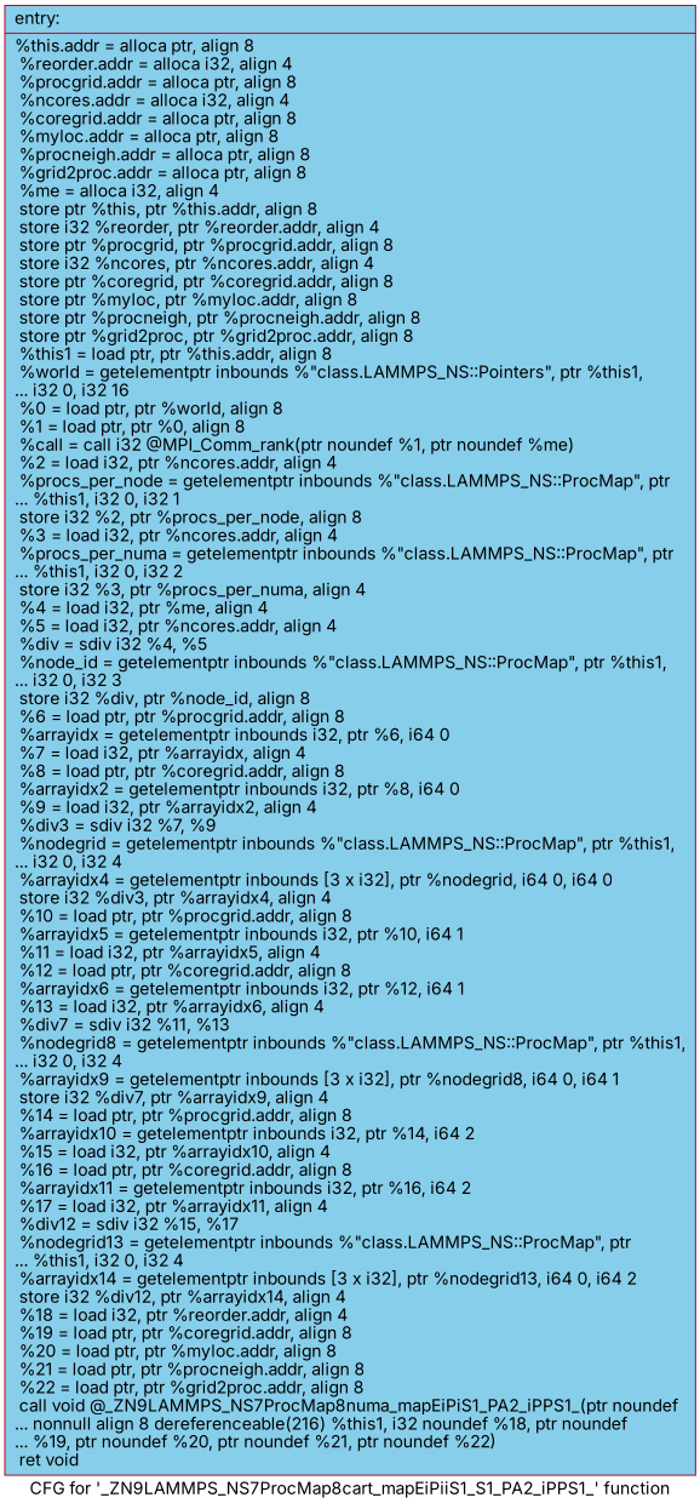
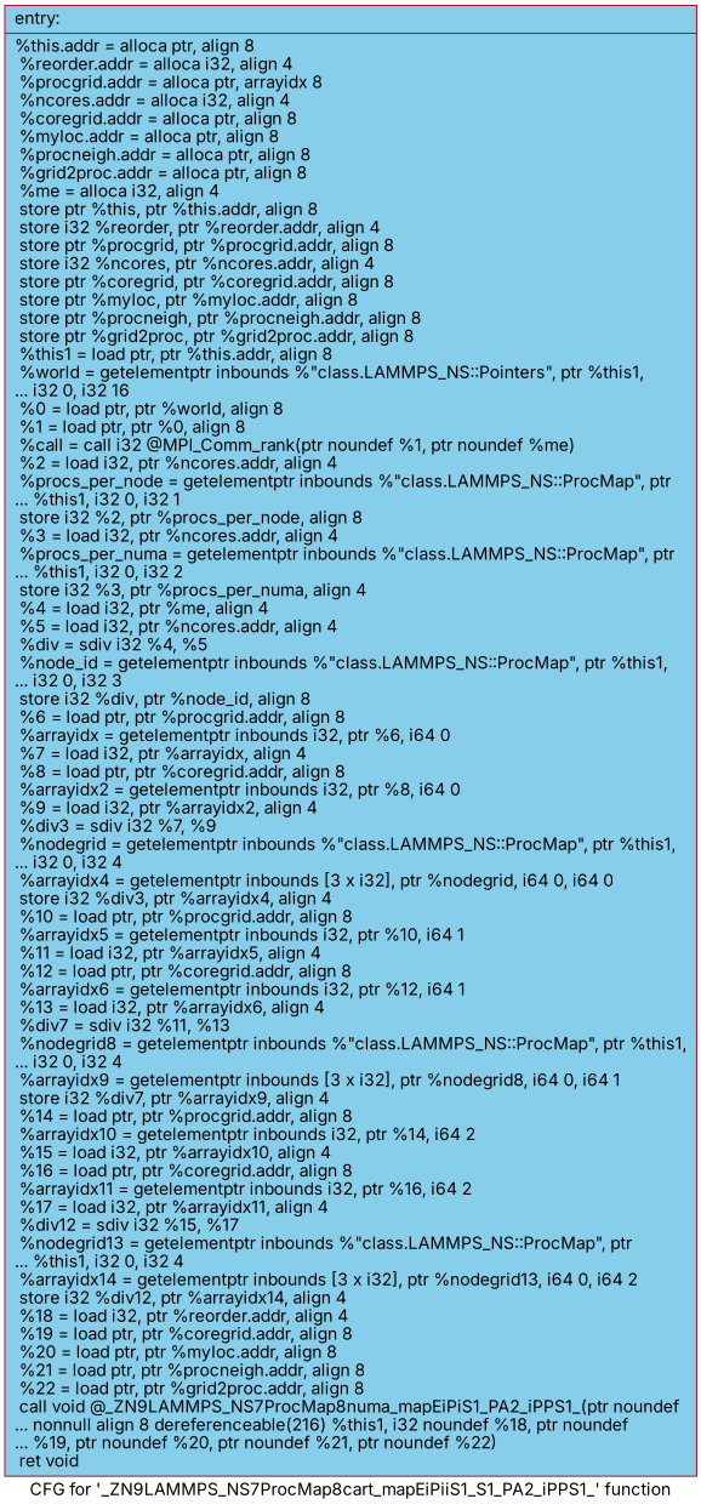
  digraph {
    label="CFG for '_ZN9LAMMPS_NS7ProcMap8cart_mapEiPiiS1_S1_PA2_iPPS1_' function"
    fontname=Inter
-   n1 [color="#b70d28ff" fillcolor=skyblue fontname=Inter label="{entry:\l|  %this.addr = alloca ptr, align 8\l  %reorder.addr = alloca i32, align 4\l  %procgrid.addr = alloca ptr, align 8\l  %ncores.addr = alloca i32, align 4\l  %coregrid.addr = alloca ptr, align 8\l  %myloc.addr = alloca ptr, align 8\l  %procneigh.addr = alloca ptr, align 8\l  %grid2proc.addr = alloca ptr, align 8\l  %me = alloca i32, align 4\l  store ptr %this, ptr %this.addr, align 8\l  store i32 %reorder, ptr %reorder.addr, align 4\l  store ptr %procgrid, ptr %procgrid.addr, align 8\l  store i32 %ncores, ptr %ncores.addr, align 4\l  store ptr %coregrid, ptr %coregrid.addr, align 8\l  store ptr %myloc, ptr %myloc.addr, align 8\l  store ptr %procneigh, ptr %procneigh.addr, align 8\l  store ptr %grid2proc, ptr %grid2proc.addr, align 8\l  %this1 = load ptr, ptr %this.addr, align 8\l  %world = getelementptr inbounds %\"class.LAMMPS_NS::Pointers\", ptr %this1,\l... i32 0, i32 16\l  %0 = load ptr, ptr %world, align 8\l  %1 = load ptr, ptr %0, align 8\l  %call = call i32 @MPI_Comm_rank(ptr noundef %1, ptr noundef %me)\l  %2 = load i32, ptr %ncores.addr, align 4\l  %procs_per_node = getelementptr inbounds %\"class.LAMMPS_NS::ProcMap\", ptr\l... %this1, i32 0, i32 1\l  store i32 %2, ptr %procs_per_node, align 8\l  %3 = load i32, ptr %ncores.addr, align 4\l  %procs_per_numa = getelementptr inbounds %\"class.LAMMPS_NS::ProcMap\", ptr\l... %this1, i32 0, i32 2\l  store i32 %3, ptr %procs_per_numa, align 4\l  %4 = load i32, ptr %me, align 4\l  %5 = load i32, ptr %ncores.addr, align 4\l  %div = sdiv i32 %4, %5\l  %node_id = getelementptr inbounds %\"class.LAMMPS_NS::ProcMap\", ptr %this1,\l... i32 0, i32 3\l  store i32 %div, ptr %node_id, align 8\l  %6 = load ptr, ptr %procgrid.addr, align 8\l  %arrayidx = getelementptr inbounds i32, ptr %6, i64 0\l  %7 = load i32, ptr %arrayidx, align 4\l  %8 = load ptr, ptr %coregrid.addr, align 8\l  %arrayidx2 = getelementptr inbounds i32, ptr %8, i64 0\l  %9 = load i32, ptr %arrayidx2, align 4\l  %div3 = sdiv i32 %7, %9\l  %nodegrid = getelementptr inbounds %\"class.LAMMPS_NS::ProcMap\", ptr %this1,\l... i32 0, i32 4\l  %arrayidx4 = getelementptr inbounds [3 x i32], ptr %nodegrid, i64 0, i64 0\l  store i32 %div3, ptr %arrayidx4, align 4\l  %10 = load ptr, ptr %procgrid.addr, align 8\l  %arrayidx5 = getelementptr inbounds i32, ptr %10, i64 1\l  %11 = load i32, ptr %arrayidx5, align 4\l  %12 = load ptr, ptr %coregrid.addr, align 8\l  %arrayidx6 = getelementptr inbounds i32, ptr %12, i64 1\l  %13 = load i32, ptr %arrayidx6, align 4\l  %div7 = sdiv i32 %11, %13\l  %nodegrid8 = getelementptr inbounds %\"class.LAMMPS_NS::ProcMap\", ptr %this1,\l... i32 0, i32 4\l  %arrayidx9 = getelementptr inbounds [3 x i32], ptr %nodegrid8, i64 0, i64 1\l  store i32 %div7, ptr %arrayidx9, align 4\l  %14 = load ptr, ptr %procgrid.addr, align 8\l  %arrayidx10 = getelementptr inbounds i32, ptr %14, i64 2\l  %15 = load i32, ptr %arrayidx10, align 4\l  %16 = load ptr, ptr %coregrid.addr, align 8\l  %arrayidx11 = getelementptr inbounds i32, ptr %16, i64 2\l  %17 = load i32, ptr %arrayidx11, align 4\l  %div12 = sdiv i32 %15, %17\l  %nodegrid13 = getelementptr inbounds %\"class.LAMMPS_NS::ProcMap\", ptr\l... %this1, i32 0, i32 4\l  %arrayidx14 = getelementptr inbounds [3 x i32], ptr %nodegrid13, i64 0, i64 2\l  store i32 %div12, ptr %arrayidx14, align 4\l  %18 = load i32, ptr %reorder.addr, align 4\l  %19 = load ptr, ptr %coregrid.addr, align 8\l  %20 = load ptr, ptr %myloc.addr, align 8\l  %21 = load ptr, ptr %procneigh.addr, align 8\l  %22 = load ptr, ptr %grid2proc.addr, align 8\l  call void @_ZN9LAMMPS_NS7ProcMap8numa_mapEiPiS1_PA2_iPPS1_(ptr noundef\l... nonnull align 8 dereferenceable(216) %this1, i32 noundef %18, ptr noundef\l... %19, ptr noundef %20, ptr noundef %21, ptr noundef %22)\l  ret void\l}" shape=record style=filled]
+   n1 [color="#b70d28ff" fillcolor=skyblue fontname=Inter label="{entry:\l|  %this.addr = alloca ptr, align 8\l  %reorder.addr = alloca i32, align 4\l  %procgrid.addr = alloca ptr, arrayidx 8\l  %ncores.addr = alloca i32, align 4\l  %coregrid.addr = alloca ptr, align 8\l  %myloc.addr = alloca ptr, align 8\l  %procneigh.addr = alloca ptr, align 8\l  %grid2proc.addr = alloca ptr, align 8\l  %me = alloca i32, align 4\l  store ptr %this, ptr %this.addr, align 8\l  store i32 %reorder, ptr %reorder.addr, align 4\l  store ptr %procgrid, ptr %procgrid.addr, align 8\l  store i32 %ncores, ptr %ncores.addr, align 4\l  store ptr %coregrid, ptr %coregrid.addr, align 8\l  store ptr %myloc, ptr %myloc.addr, align 8\l  store ptr %procneigh, ptr %procneigh.addr, align 8\l  store ptr %grid2proc, ptr %grid2proc.addr, align 8\l  %this1 = load ptr, ptr %this.addr, align 8\l  %world = getelementptr inbounds %\"class.LAMMPS_NS::Pointers\", ptr %this1,\l... i32 0, i32 16\l  %0 = load ptr, ptr %world, align 8\l  %1 = load ptr, ptr %0, align 8\l  %call = call i32 @MPI_Comm_rank(ptr noundef %1, ptr noundef %me)\l  %2 = load i32, ptr %ncores.addr, align 4\l  %procs_per_node = getelementptr inbounds %\"class.LAMMPS_NS::ProcMap\", ptr\l... %this1, i32 0, i32 1\l  store i32 %2, ptr %procs_per_node, align 8\l  %3 = load i32, ptr %ncores.addr, align 4\l  %procs_per_numa = getelementptr inbounds %\"class.LAMMPS_NS::ProcMap\", ptr\l... %this1, i32 0, i32 2\l  store i32 %3, ptr %procs_per_numa, align 4\l  %4 = load i32, ptr %me, align 4\l  %5 = load i32, ptr %ncores.addr, align 4\l  %div = sdiv i32 %4, %5\l  %node_id = getelementptr inbounds %\"class.LAMMPS_NS::ProcMap\", ptr %this1,\l... i32 0, i32 3\l  store i32 %div, ptr %node_id, align 8\l  %6 = load ptr, ptr %procgrid.addr, align 8\l  %arrayidx = getelementptr inbounds i32, ptr %6, i64 0\l  %7 = load i32, ptr %arrayidx, align 4\l  %8 = load ptr, ptr %coregrid.addr, align 8\l  %arrayidx2 = getelementptr inbounds i32, ptr %8, i64 0\l  %9 = load i32, ptr %arrayidx2, align 4\l  %div3 = sdiv i32 %7, %9\l  %nodegrid = getelementptr inbounds %\"class.LAMMPS_NS::ProcMap\", ptr %this1,\l... i32 0, i32 4\l  %arrayidx4 = getelementptr inbounds [3 x i32], ptr %nodegrid, i64 0, i64 0\l  store i32 %div3, ptr %arrayidx4, align 4\l  %10 = load ptr, ptr %procgrid.addr, align 8\l  %arrayidx5 = getelementptr inbounds i32, ptr %10, i64 1\l  %11 = load i32, ptr %arrayidx5, align 4\l  %12 = load ptr, ptr %coregrid.addr, align 8\l  %arrayidx6 = getelementptr inbounds i32, ptr %12, i64 1\l  %13 = load i32, ptr %arrayidx6, align 4\l  %div7 = sdiv i32 %11, %13\l  %nodegrid8 = getelementptr inbounds %\"class.LAMMPS_NS::ProcMap\", ptr %this1,\l... i32 0, i32 4\l  %arrayidx9 = getelementptr inbounds [3 x i32], ptr %nodegrid8, i64 0, i64 1\l  store i32 %div7, ptr %arrayidx9, align 4\l  %14 = load ptr, ptr %procgrid.addr, align 8\l  %arrayidx10 = getelementptr inbounds i32, ptr %14, i64 2\l  %15 = load i32, ptr %arrayidx10, align 4\l  %16 = load ptr, ptr %coregrid.addr, align 8\l  %arrayidx11 = getelementptr inbounds i32, ptr %16, i64 2\l  %17 = load i32, ptr %arrayidx11, align 4\l  %div12 = sdiv i32 %15, %17\l  %nodegrid13 = getelementptr inbounds %\"class.LAMMPS_NS::ProcMap\", ptr\l... %this1, i32 0, i32 4\l  %arrayidx14 = getelementptr inbounds [3 x i32], ptr %nodegrid13, i64 0, i64 2\l  store i32 %div12, ptr %arrayidx14, align 4\l  %18 = load i32, ptr %reorder.addr, align 4\l  %19 = load ptr, ptr %coregrid.addr, align 8\l  %20 = load ptr, ptr %myloc.addr, align 8\l  %21 = load ptr, ptr %procneigh.addr, align 8\l  %22 = load ptr, ptr %grid2proc.addr, align 8\l  call void @_ZN9LAMMPS_NS7ProcMap8numa_mapEiPiS1_PA2_iPPS1_(ptr noundef\l... nonnull align 8 dereferenceable(216) %this1, i32 noundef %18, ptr noundef\l... %19, ptr noundef %20, ptr noundef %21, ptr noundef %22)\l  ret void\l}" shape=record style=filled]
  }
